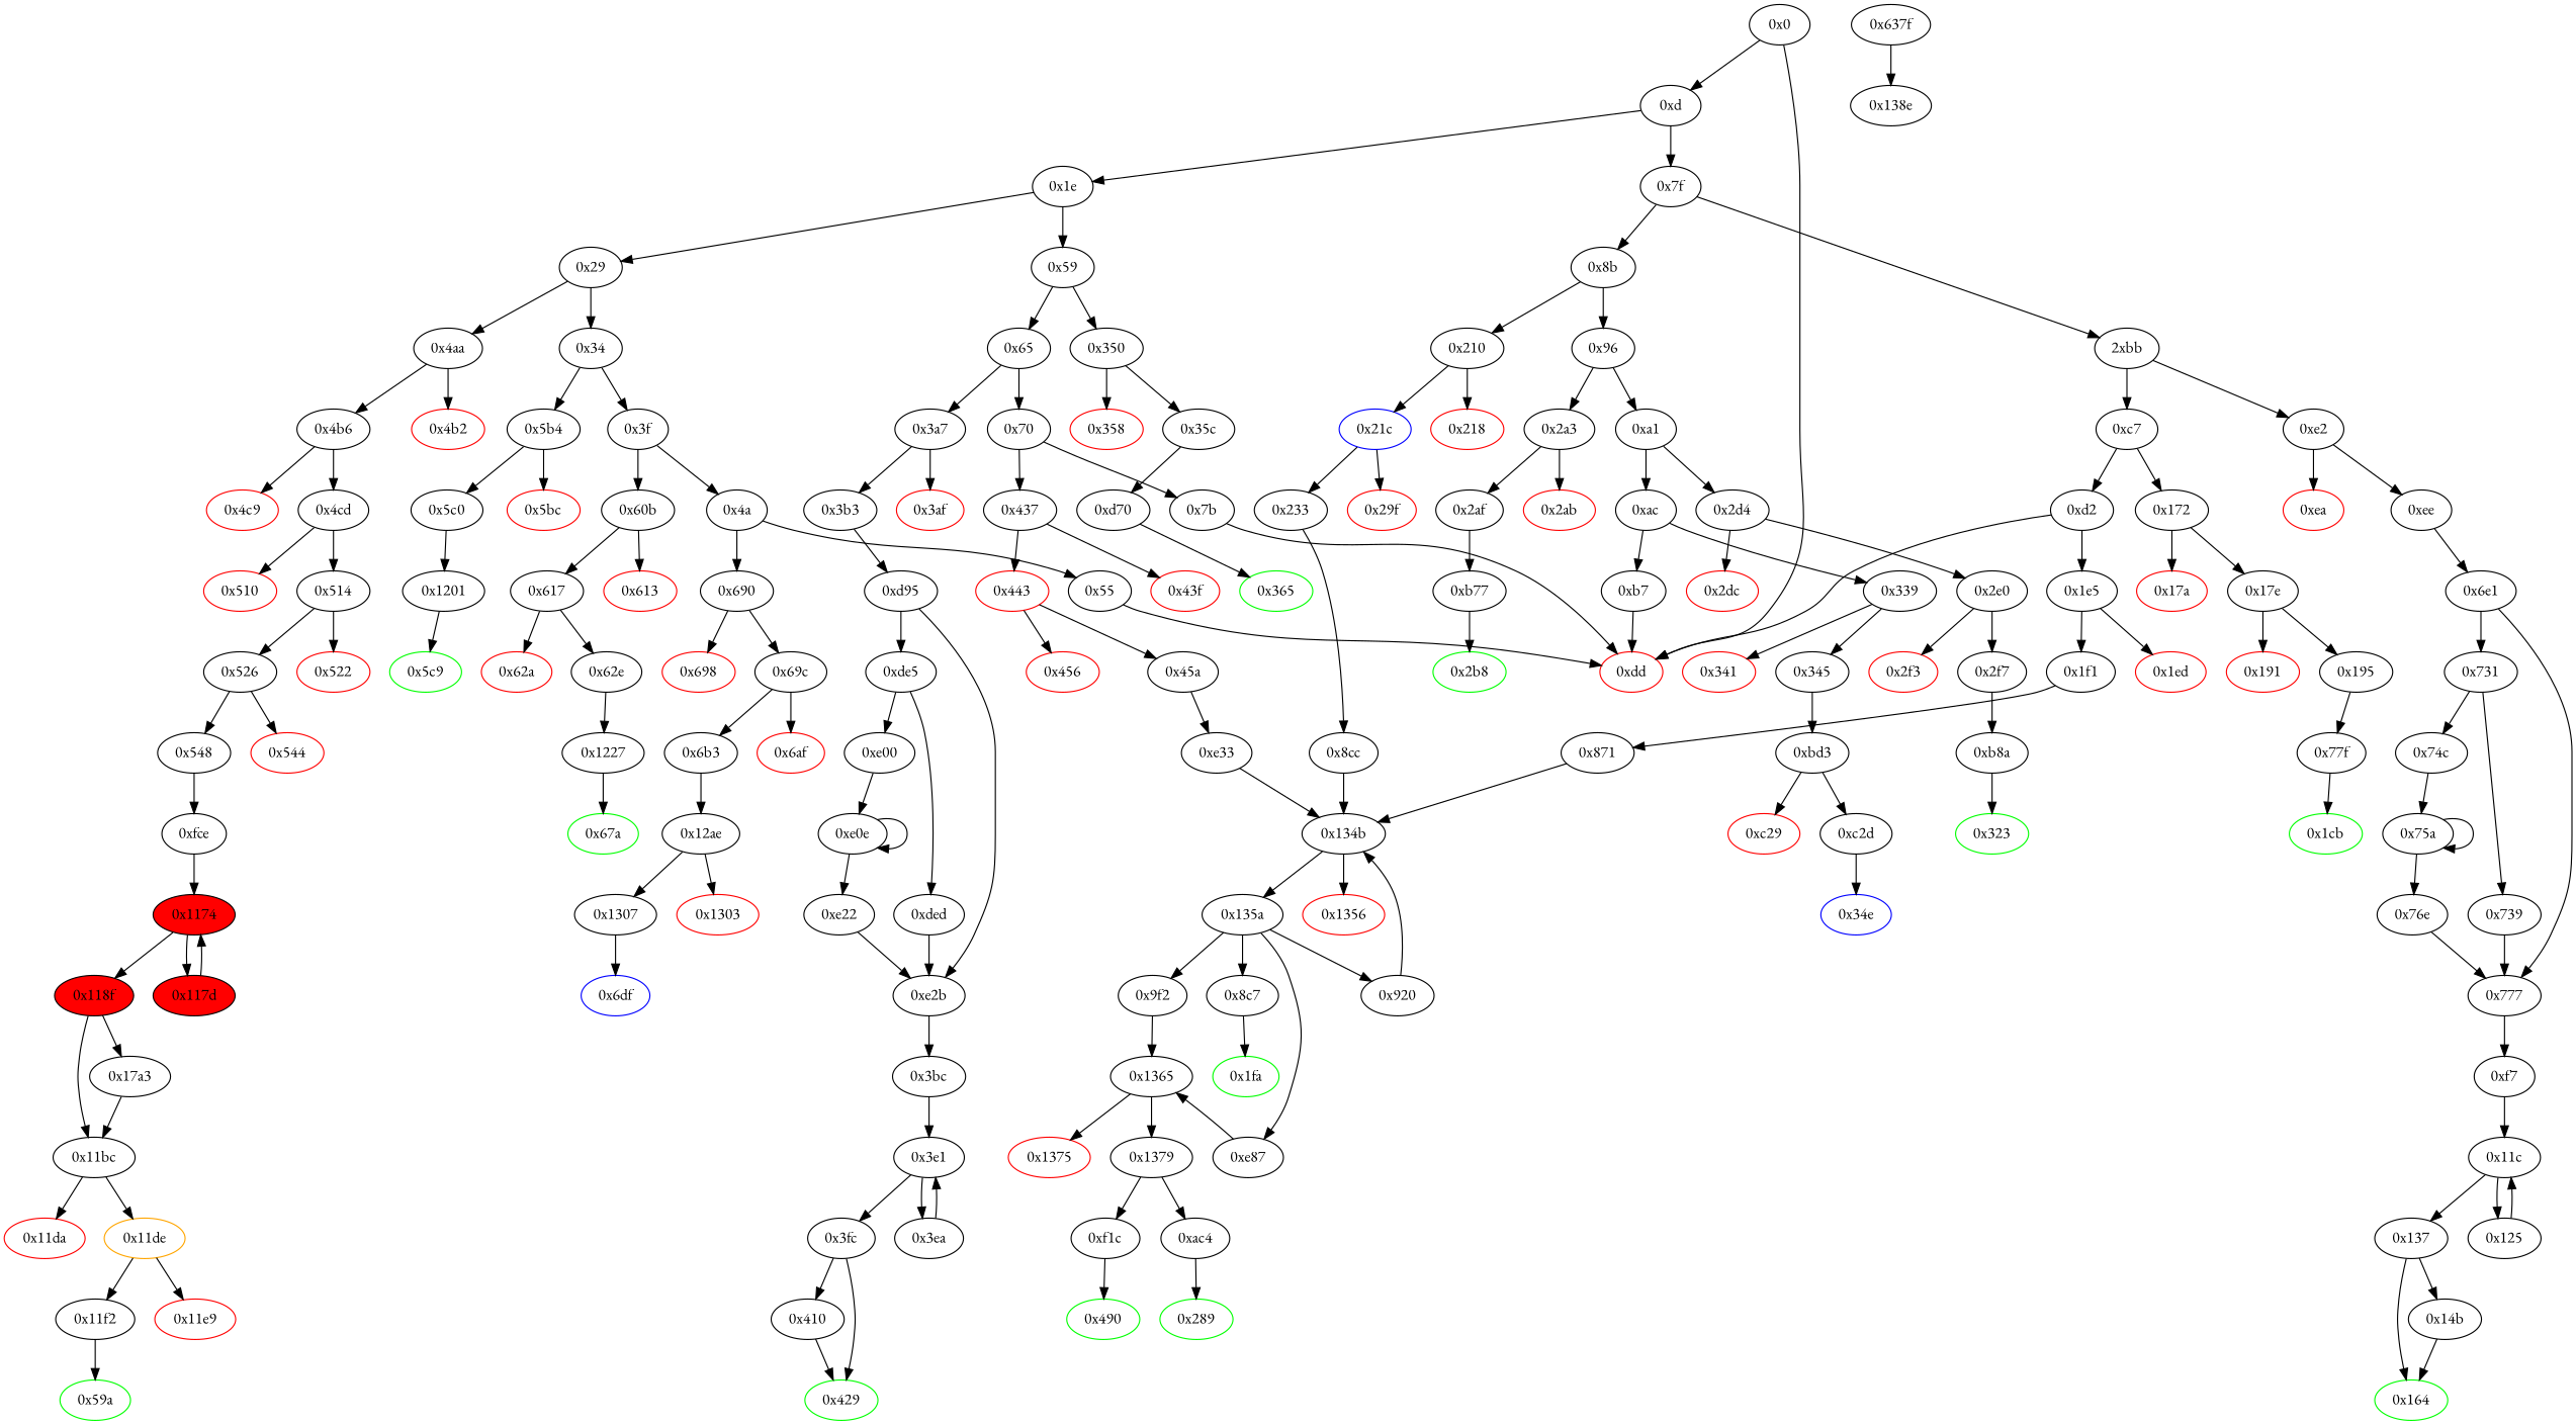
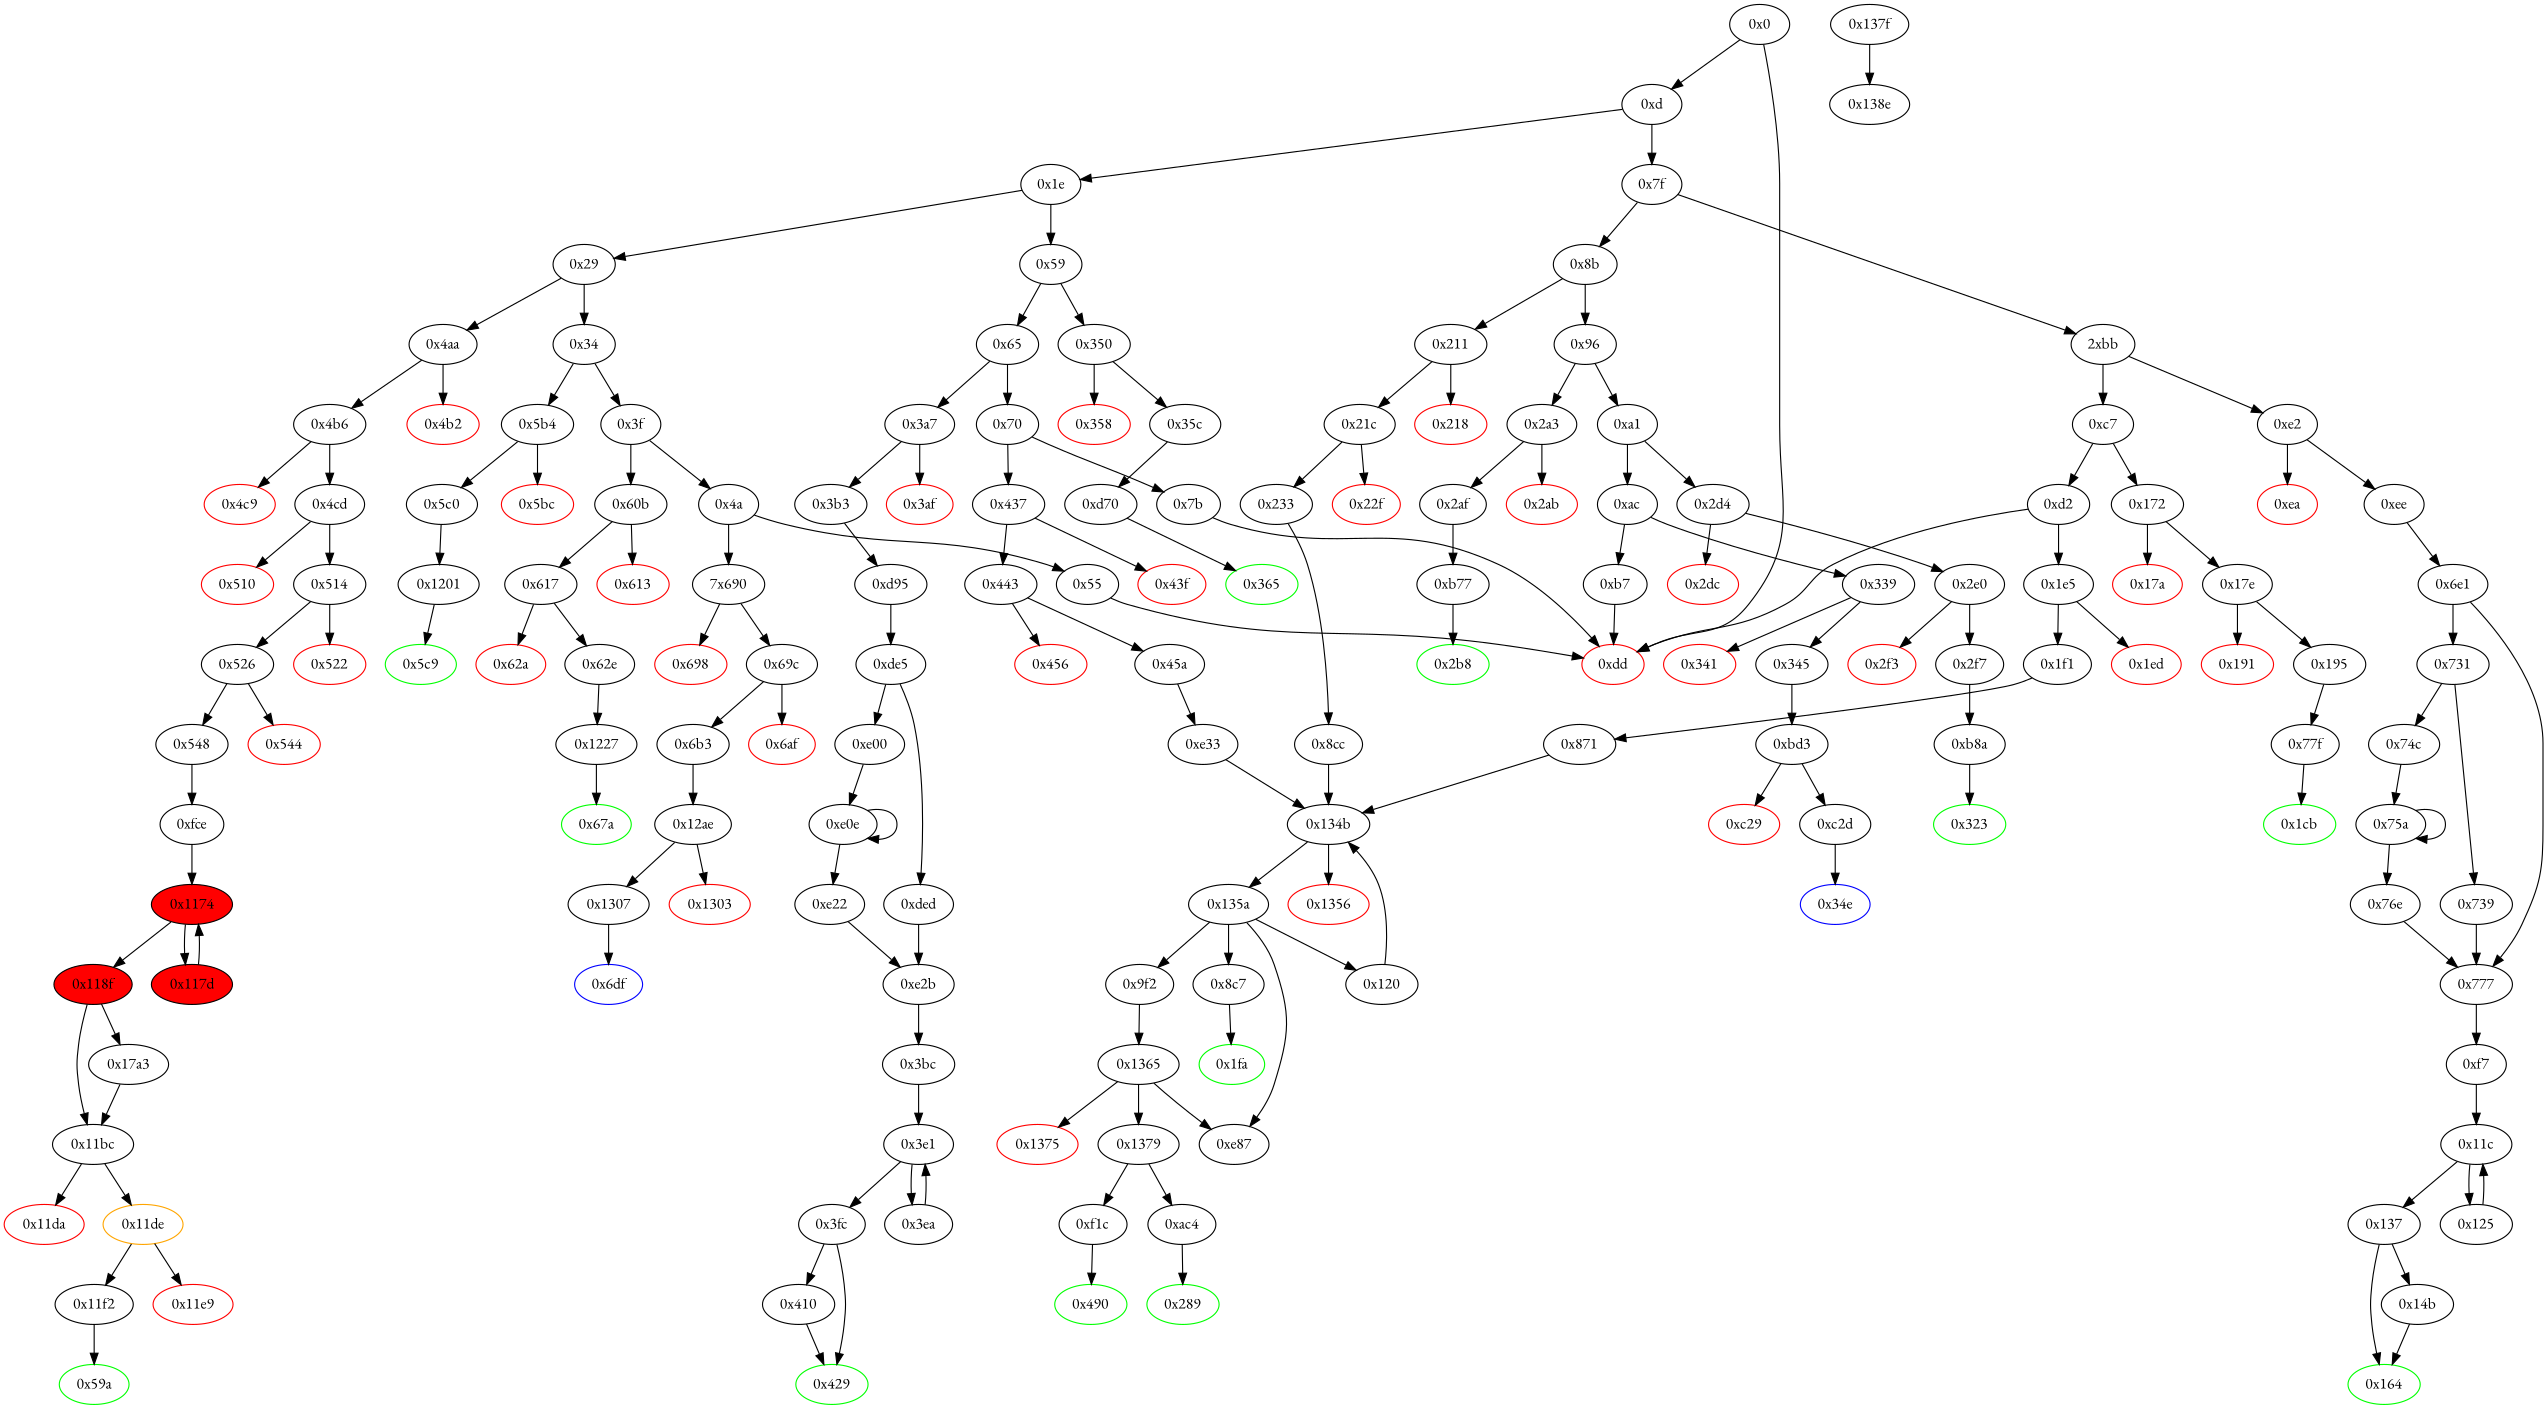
  digraph {
    fontname="EB Garamond"
    node [fillcolor=white fontname="EB Garamond" style=filled]
    edge [fontname="EB Garamond"]
    "0x358" [color=red]
    "0x62a" [color=red]
    "0x617"
    "0x62e"
    "0x1227"
    "0x74c"
    "0x75a"
    "0x76e"
    "0x6e1"
    "0x731"
    "0x777"
    "0x739"
    "0xf7"
    "0x1e"
    "0x59"
    "0x29"
    "0x65"
    "0x350"
    "0x4aa"
    "0x34"
-   "0x137f" [label="0x637f"]
+   "0x137f"
    "0x138e"
    "0x5c9" [color=green]
-   "0x21c" [color=blue]
+   "0x21c"
    "0x233"
-   "0x22f" [color=red label="0x29f"]
+   "0x22f" [color=red]
    "0x8cc"
    n28 [label="0x17a3"]
    "0x11bc"
    "0x11da" [color=red]
    "0x11de" [color=orange]
    "0x1356" [color=red]
    "0x134b"
    "0x135a"
-   "0x920"
+   "0x920" [label="0x120"]
    "0x9f2"
    "0xe87"
    "0x8c7"
    "0x1174" [fillcolor=red]
    "0x118f" [fillcolor=red]
    "0x117d" [fillcolor=red]
    "0x871"
    "0x11c"
    "0x137"
    "0x125"
    "0x3e1"
    "0x3fc"
    "0x3ea"
    "0x410"
    "0x429" [color=green]
    "0x2f3" [color=red]
    "0x17a" [color=red]
    "0xc7"
    "0x172"
    "0xd2"
    "0x17e"
    "0x1e5"
    "0xdd" [color=red]
    "0x1365"
    "0x1375" [color=red]
    "0x1379"
    "0x4cd"
    "0x514"
    "0x510" [color=red]
    "0x522" [color=red]
    "0x526"
    "0x490" [color=green]
    "0x2af"
    "0xb77"
    "0x2b8" [color=green]
    "0x69c"
    "0x6b3"
    "0x6af" [color=red]
    "0x12ae"
    "0x1fa" [color=green]
    "0x1307"
    "0x1303" [color=red]
    "0x6df" [color=blue]
    "0x2d4"
    "0x2e0"
    "0x2dc" [color=red]
    "0x2f7"
    "0x35c"
    "0xd70"
    "0x365" [color=green]
    "0x1ed" [color=red]
    "0x1f1"
    "0x3af" [color=red]
    "0x5bc" [color=red]
    "0xee"
    "0xe0e"
    "0xe22"
    "0xe2b"
    "0x43f" [color=red]
    "0xded"
    "0x3bc"
    "0xb7"
    "0x437"
-   "0x443" [color=red]
+   "0x443"
    "0x456" [color=red]
    "0x45a"
    "0x1cb" [color=green]
    "0x341" [color=red]
    "0x339"
    "0x345"
    "0xbd3"
    "0x70"
    "0x7b"
    "0x34e" [color=blue]
    "0x67a" [color=green]
    "0xc29" [color=red]
    "0xc2d"
    "0xd"
    "0x7f"
    n115 [label="2xbb"]
    "0x8b"
    "0xac"
    "0x191" [color=red]
    "0x195"
    "0x3f"
    "0x60b"
    "0x4a"
    "0x613" [color=red]
    "0x55"
-   "0x690"
+   "0x690" [label="7x690"]
    "0x323" [color=green]
    "0x3b3"
    "0xd95"
    "0xde5"
    "0x11f2"
    "0x11e9" [color=red]
    "0x59a" [color=green]
    "0x2a3"
    "0x2ab" [color=red]
    "0xb8a"
    "0xfce"
    "0x164" [color=green]
    "0xa1"
    "0x14b"
    "0x4c9" [color=red]
    "0xe33"
    "0x77f"
    "0x4b2" [color=red]
    "0x4b6"
    "0x5b4"
    "0x5c0"
    "0x3a7"
    "0x548"
    "0x544" [color=red]
    "0xe00"
    "0xf1c"
    "0x1201"
    "0xe2"
    "0xea" [color=red]
    "0x289" [color=green]
    "0xac4"
-   "0x210"
+   "0x210" [label="0x211"]
    "0x96"
    "0x0"
    "0x698" [color=red]
    "0x218" [color=red]
    "0x617" -> "0x62a"
    "0x617" -> "0x62e"
    "0x62e" -> "0x1227"
    "0x1227" -> "0x67a"
    "0x74c" -> "0x75a"
    "0x75a" -> "0x75a"
    "0x75a" -> "0x76e"
    "0x76e" -> "0x777"
    "0x6e1" -> "0x731"
    "0x6e1" -> "0x777"
    "0x731" -> "0x74c"
    "0x731" -> "0x739"
    "0x777" -> "0xf7"
    "0x739" -> "0x777"
    "0xf7" -> "0x11c"
    "0x1e" -> "0x59"
    "0x1e" -> "0x29"
    "0x59" -> "0x65"
    "0x59" -> "0x350"
    "0x29" -> "0x4aa"
    "0x29" -> "0x34"
    "0x65" -> "0x70"
    "0x65" -> "0x3a7"
    "0x350" -> "0x358"
    "0x350" -> "0x35c"
    "0x4aa" -> "0x4b2"
    "0x4aa" -> "0x4b6"
    "0x34" -> "0x3f"
    "0x34" -> "0x5b4"
    "0x137f" -> "0x138e"
    "0x21c" -> "0x233"
    "0x21c" -> "0x22f"
    "0x233" -> "0x8cc"
    "0x8cc" -> "0x134b"
    n28 -> "0x11bc"
    "0x11bc" -> "0x11da"
    "0x11bc" -> "0x11de"
    "0x11de" -> "0x11f2"
    "0x11de" -> "0x11e9"
    "0x134b" -> "0x1356"
    "0x134b" -> "0x135a"
    "0x135a" -> "0x920"
    "0x135a" -> "0x9f2"
    "0x135a" -> "0xe87"
    "0x135a" -> "0x8c7"
    "0x920" -> "0x134b"
    "0x9f2" -> "0x1365"
-   "0xe87" -> "0x1365"
+   "0x1365" -> "0xe87"
    "0x8c7" -> "0x1fa"
    "0x1174" -> "0x118f"
    "0x1174" -> "0x117d"
    "0x118f" -> n28
    "0x118f" -> "0x11bc"
    "0x117d" -> "0x1174"
    "0x871" -> "0x134b"
    "0x11c" -> "0x137"
    "0x11c" -> "0x125"
    "0x137" -> "0x164"
    "0x137" -> "0x14b"
    "0x125" -> "0x11c"
    "0x3e1" -> "0x3fc"
    "0x3e1" -> "0x3ea"
    "0x3fc" -> "0x410"
    "0x3fc" -> "0x429"
    "0x3ea" -> "0x3e1"
    "0x410" -> "0x429"
    "0xc7" -> "0x172"
    "0xc7" -> "0xd2"
    "0x172" -> "0x17a"
    "0x172" -> "0x17e"
    "0xd2" -> "0x1e5"
    "0xd2" -> "0xdd"
    "0x17e" -> "0x191"
    "0x17e" -> "0x195"
    "0x1e5" -> "0x1ed"
    "0x1e5" -> "0x1f1"
    "0x1365" -> "0x1375"
    "0x1365" -> "0x1379"
    "0x1379" -> "0xf1c"
    "0x1379" -> "0xac4"
    "0x4cd" -> "0x514"
    "0x4cd" -> "0x510"
    "0x514" -> "0x522"
    "0x514" -> "0x526"
    "0x526" -> "0x548"
    "0x526" -> "0x544"
    "0x2af" -> "0xb77"
    "0xb77" -> "0x2b8"
    "0x69c" -> "0x6b3"
    "0x69c" -> "0x6af"
    "0x6b3" -> "0x12ae"
    "0x12ae" -> "0x1307"
    "0x12ae" -> "0x1303"
    "0x1307" -> "0x6df"
    "0x2d4" -> "0x2e0"
    "0x2d4" -> "0x2dc"
    "0x2e0" -> "0x2f3"
    "0x2e0" -> "0x2f7"
    "0x2f7" -> "0xb8a"
    "0x35c" -> "0xd70"
    "0xd70" -> "0x365"
    "0x1f1" -> "0x871"
    "0xee" -> "0x6e1"
    "0xe0e" -> "0xe0e"
    "0xe0e" -> "0xe22"
    "0xe22" -> "0xe2b"
    "0xe2b" -> "0x3bc"
    "0xded" -> "0xe2b"
    "0x3bc" -> "0x3e1"
    "0xb7" -> "0xdd"
    "0x437" -> "0x43f"
    "0x437" -> "0x443"
    "0x443" -> "0x456"
    "0x443" -> "0x45a"
    "0x45a" -> "0xe33"
    "0x339" -> "0x341"
    "0x339" -> "0x345"
    "0x345" -> "0xbd3"
    "0xbd3" -> "0xc29"
    "0xbd3" -> "0xc2d"
    "0x70" -> "0x437"
    "0x70" -> "0x7b"
    "0x7b" -> "0xdd"
    "0xc2d" -> "0x34e"
    "0xd" -> "0x1e"
    "0xd" -> "0x7f"
    "0x7f" -> n115
    "0x7f" -> "0x8b"
    n115 -> "0xc7"
    n115 -> "0xe2"
    "0x8b" -> "0x210"
    "0x8b" -> "0x96"
    "0xac" -> "0xb7"
    "0xac" -> "0x339"
    "0x195" -> "0x77f"
    "0x3f" -> "0x60b"
    "0x3f" -> "0x4a"
    "0x60b" -> "0x617"
    "0x60b" -> "0x613"
    "0x4a" -> "0x55"
    "0x4a" -> "0x690"
    "0x55" -> "0xdd"
    "0x690" -> "0x69c"
    "0x690" -> "0x698"
    "0x3b3" -> "0xd95"
-   "0xd95" -> "0xe2b"
    "0xd95" -> "0xde5"
    "0xde5" -> "0xded"
    "0xde5" -> "0xe00"
    "0x11f2" -> "0x59a"
    "0x2a3" -> "0x2af"
    "0x2a3" -> "0x2ab"
    "0xb8a" -> "0x323"
    "0xfce" -> "0x1174"
    "0xa1" -> "0x2d4"
    "0xa1" -> "0xac"
    "0x14b" -> "0x164"
    "0xe33" -> "0x134b"
    "0x77f" -> "0x1cb"
    "0x4b6" -> "0x4cd"
    "0x4b6" -> "0x4c9"
    "0x5b4" -> "0x5bc"
    "0x5b4" -> "0x5c0"
    "0x5c0" -> "0x1201"
    "0x3a7" -> "0x3af"
    "0x3a7" -> "0x3b3"
    "0x548" -> "0xfce"
    "0xe00" -> "0xe0e"
    "0xf1c" -> "0x490"
    "0x1201" -> "0x5c9"
    "0xe2" -> "0xee"
    "0xe2" -> "0xea"
    "0xac4" -> "0x289"
    "0x210" -> "0x21c"
    "0x210" -> "0x218"
    "0x96" -> "0x2a3"
    "0x96" -> "0xa1"
    "0x0" -> "0xdd"
    "0x0" -> "0xd"
  }
